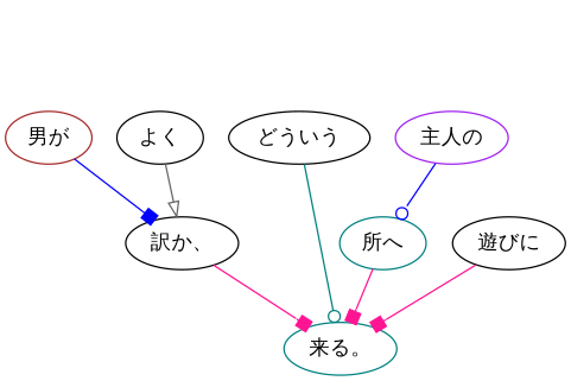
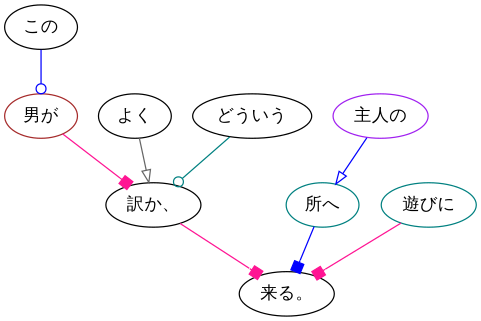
  digraph {
    fontname=Lato
    node [color=black fontname=Lato]
    edge [arrowhead=box color=blue fontname=Lato]
+   n1 [label="この"]
    n2 [color=brown label="男が"]
    n3 [label="訳か、"]
-   n4 [color=teal label="来る。"]
+   n4 [label="来る。"]
    n5 [label="どういう"]
    n6 [label="よく"]
    n7 [color=purple label="主人の"]
    n8 [color=teal label="所へ"]
-   n9 [label="遊びに"]
-   n2 -> n3
+   n9 [color=teal label="遊びに"]
+   n1 -> n2 [arrowhead=odot]
+   n2 -> n3 [color=deeppink]
    n3 -> n4 [color=deeppink]
-   n5 -> n4 [arrowhead=odot color=teal]
+   n5 -> n3 [arrowhead=odot color=teal]
    n6 -> n3 [arrowhead=onormal color=gray40]
-   n7 -> n8 [arrowhead=odot]
-   n8 -> n4 [color=deeppink]
+   n7 -> n8 [arrowhead=onormal]
+   n8 -> n4
    n9 -> n4 [color=deeppink]
  }
